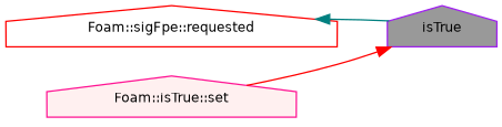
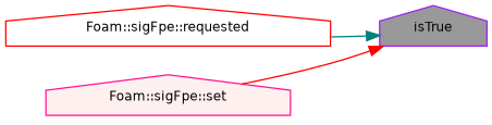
  digraph {
    rankdir=RL
    node [fontname=Helvetica fontsize=10 shape=house style=filled]
    edge [dir=back fontname=Helvetica fontsize=10 labelfontname=Helvetica labelfontsize=10 style=solid]
    n1 [color=purple fillcolor=grey60 fontcolor=black height=0.2 label=isTrue width=0.4]
    n2 [color=red fillcolor=white height=0.2 label="Foam::sigFpe::requested" width=0.4]
-   n3 [color=deeppink fillcolor="#FFF0F0" height=0.2 label="Foam::isTrue::set" width=0.4]
-   n2 -> n1 [color=teal]
+   n3 [color=deeppink fillcolor="#FFF0F0" height=0.2 label="Foam::sigFpe::set" width=0.4]
+   n1 -> n2 [color=teal]
    n1 -> n3 [color=red]
  }
